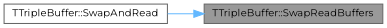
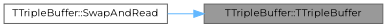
  digraph {
    rankdir=RL
    fontname=Montserrat
    node [fontname=Montserrat fontsize=10 shape=box style=filled]
-   n1 [color=gray40 fillcolor=grey60 fontcolor=black height=0.2 label="TTripleBuffer::SwapReadBuffers" width=0.4]
+   n1 [color=gray40 fillcolor=grey60 fontcolor=black height=0.2 label="TTripleBuffer::TTripleBuffer" width=0.4]
    n2 [color=grey40 fillcolor=white height=0.2 label="TTripleBuffer::SwapAndRead" width=0.4]
    n1 -> n2 [color=steelblue1 dir=back fontname=Montserrat fontsize=10 labelfontname=Helvetica labelfontsize=10 style=solid]
  }
